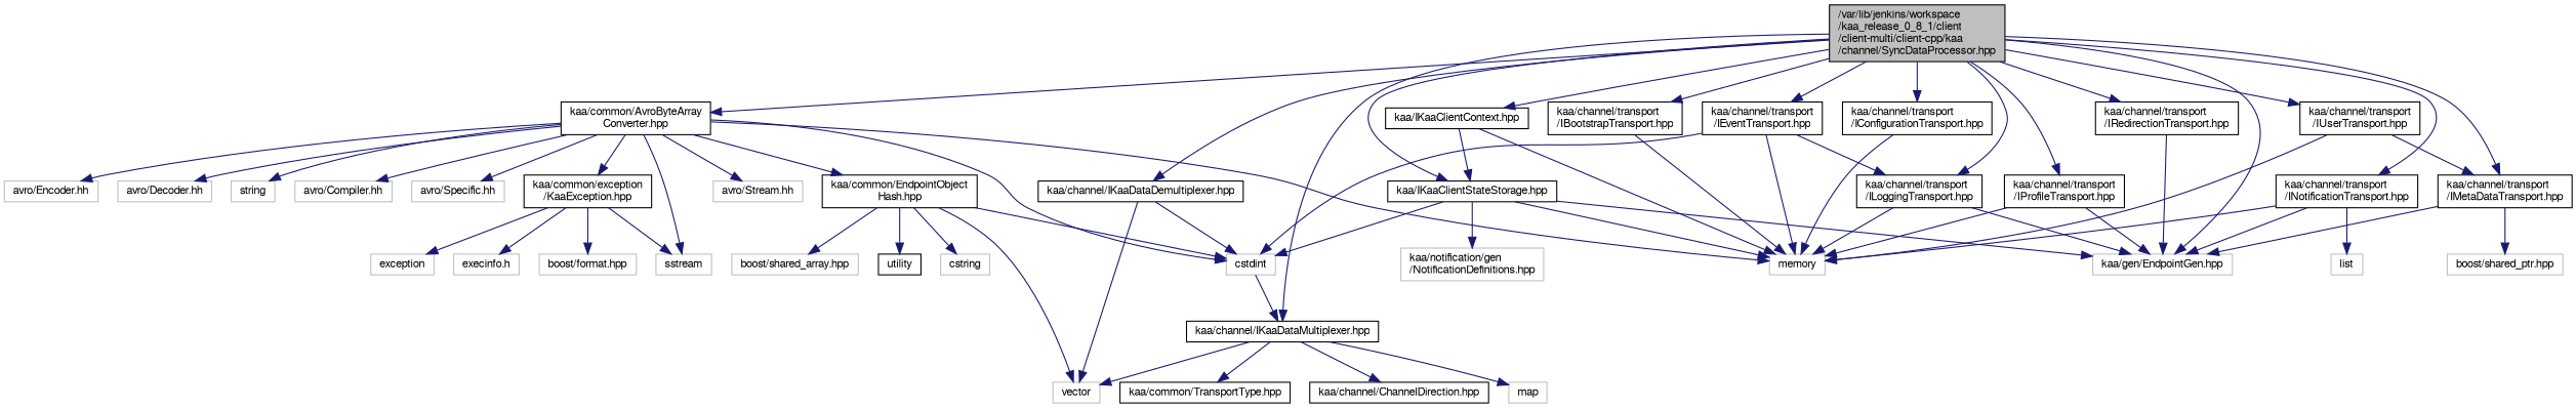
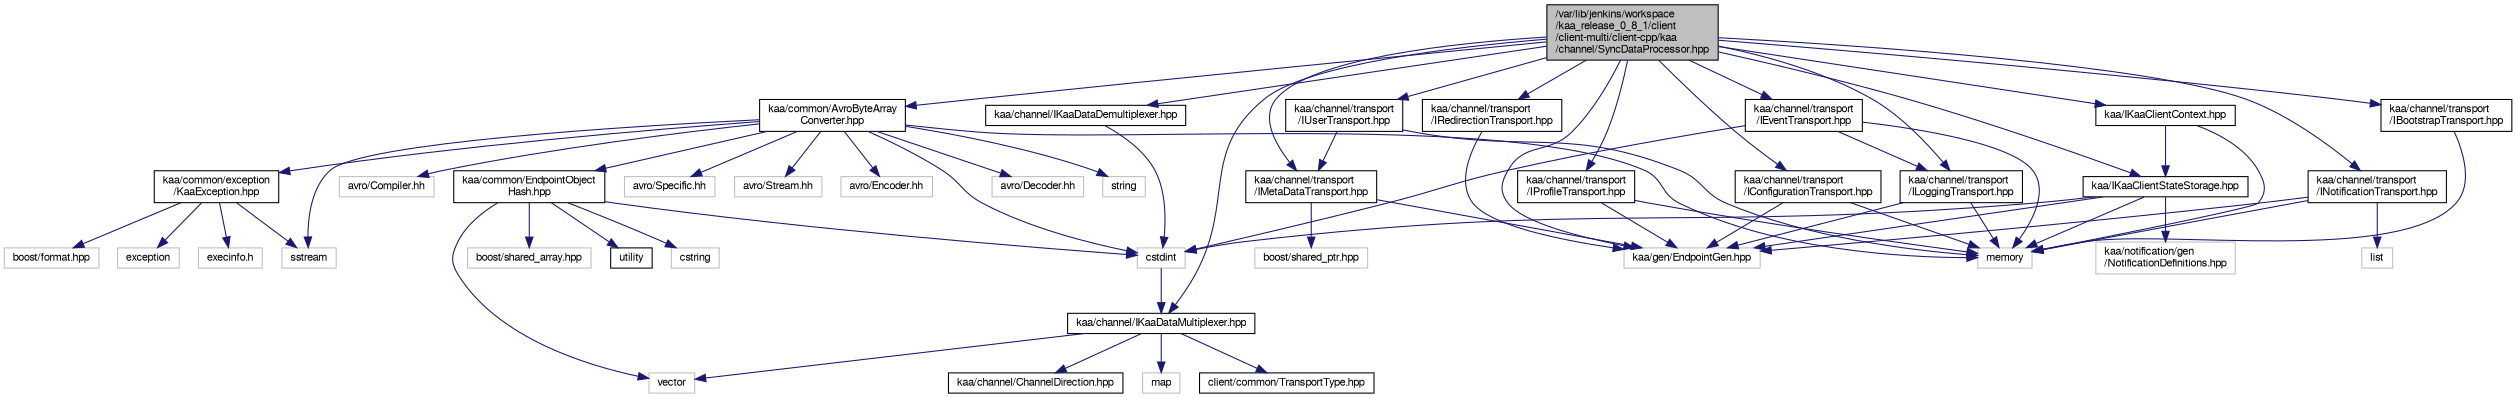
  digraph {
    node [color=black fontname=FreeSans fontsize=10 shape=record]
    edge [color=midnightblue fontname=FreeSans fontsize=10 labelfontname=FreeSans labelfontsize=10 style=solid]
    n1 [fillcolor=grey75 fontcolor=black height=0.2 label="/var/lib/jenkins/workspace\l/kaa_release_0_8_1/client\l/client-multi/client-cpp/kaa\l/channel/SyncDataProcessor.hpp" style=filled width=0.4]
    n2 [height=0.2 label="kaa/channel/IKaaDataMultiplexer.hpp" width=0.4]
    n3 [height=0.2 label="kaa/channel/IKaaDataDemultiplexer.hpp" width=0.4]
    n4 [height=0.2 label="kaa/common/AvroByteArray\lConverter.hpp" width=0.4]
    n5 [color=grey75 height=0.2 label="kaa/gen/EndpointGen.hpp" width=0.4]
    n6 [height=0.2 label="kaa/channel/transport\l/IMetaDataTransport.hpp" width=0.4]
    n7 [height=0.2 label="kaa/channel/transport\l/IConfigurationTransport.hpp" width=0.4]
    n8 [height=0.2 label="kaa/channel/transport\l/IUserTransport.hpp" width=0.4]
    n9 [height=0.2 label="kaa/channel/transport\l/IEventTransport.hpp" width=0.4]
    n10 [height=0.2 label="kaa/channel/transport\l/ILoggingTransport.hpp" width=0.4]
    n11 [height=0.2 label="kaa/channel/transport\l/INotificationTransport.hpp" width=0.4]
    n12 [height=0.2 label="kaa/channel/transport\l/IProfileTransport.hpp" width=0.4]
    n13 [height=0.2 label="kaa/channel/transport\l/IRedirectionTransport.hpp" width=0.4]
    n14 [height=0.2 label="kaa/channel/transport\l/IBootstrapTransport.hpp" width=0.4]
    n15 [height=0.2 label="kaa/IKaaClientStateStorage.hpp" width=0.4]
    n16 [height=0.2 label="kaa/IKaaClientContext.hpp" width=0.4]
    n17 [color=grey75 height=0.2 label=map width=0.4]
    n18 [color=grey75 height=0.2 label=vector width=0.4]
-   n19 [height=0.2 label="kaa/common/TransportType.hpp" width=0.4]
+   n19 [height=0.2 label="client/common/TransportType.hpp" width=0.4]
    n20 [height=0.2 label="kaa/channel/ChannelDirection.hpp" width=0.4]
    n21 [color=grey75 height=0.2 label=cstdint width=0.4]
    n22 [color=grey75 height=0.2 label=string width=0.4]
    n23 [color=grey75 height=0.2 label=memory width=0.4]
    n24 [color=grey75 height=0.2 label=sstream width=0.4]
    n25 [color=grey75 height=0.2 label="avro/Compiler.hh" width=0.4]
    n26 [color=grey75 height=0.2 label="avro/Specific.hh" width=0.4]
    n27 [color=grey75 height=0.2 label="avro/Stream.hh" width=0.4]
    n28 [color=grey75 height=0.2 label="avro/Encoder.hh" width=0.4]
    n29 [color=grey75 height=0.2 label="avro/Decoder.hh" width=0.4]
    n30 [height=0.2 label="kaa/common/EndpointObject\lHash.hpp" width=0.4]
    n31 [height=0.2 label="kaa/common/exception\l/KaaException.hpp" width=0.4]
    n32 [color=grey75 height=0.2 label="boost/shared_ptr.hpp" width=0.4]
    n33 [color=grey75 height=0.2 label=list width=0.4]
    n34 [color=grey75 height=0.2 label="kaa/notification/gen\l/NotificationDefinitions.hpp" width=0.4]
    n35 [height=0.2 label=utility width=0.4]
    n36 [color=grey75 height=0.2 label=cstring width=0.4]
    n37 [color=grey75 height=0.2 label="boost/shared_array.hpp" width=0.4]
    n38 [color=grey75 height=0.2 label="boost/format.hpp" width=0.4]
    n39 [color=grey75 height=0.2 label=exception width=0.4]
    n40 [color=grey75 height=0.2 label="execinfo.h" width=0.4]
    n1 -> n2
    n1 -> n3
    n1 -> n4
    n1 -> n5
    n1 -> n6
    n1 -> n7
    n1 -> n8
    n1 -> n9
    n1 -> n10
    n1 -> n11
    n1 -> n12
    n1 -> n13
    n1 -> n14
    n1 -> n15
    n1 -> n16
    n2 -> n17
    n2 -> n18
    n2 -> n19
    n2 -> n20
-   n3 -> n18
    n3 -> n21
    n4 -> n21
    n4 -> n22
    n4 -> n23
    n4 -> n24
    n4 -> n25
    n4 -> n26
    n4 -> n27
    n4 -> n28
    n4 -> n29
    n4 -> n30
    n4 -> n31
    n6 -> n5
    n6 -> n32
+   n7 -> n5
    n7 -> n23
    n8 -> n6
    n8 -> n23
    n9 -> n10
    n9 -> n21
    n9 -> n23
    n10 -> n5
    n10 -> n23
    n11 -> n5
    n11 -> n23
    n11 -> n33
    n12 -> n5
    n12 -> n23
    n13 -> n5
    n14 -> n23
    n15 -> n5
    n15 -> n21
    n15 -> n23
    n15 -> n34
    n16 -> n15
    n16 -> n23
    n21 -> n2
    n30 -> n18
    n30 -> n21
    n30 -> n35
    n30 -> n36
    n30 -> n37
    n31 -> n24
    n31 -> n38
    n31 -> n39
    n31 -> n40
  }
